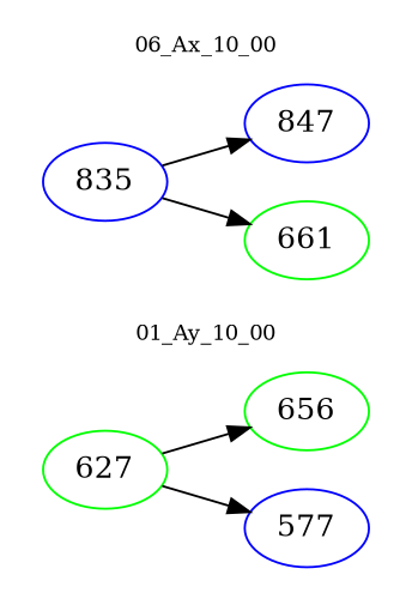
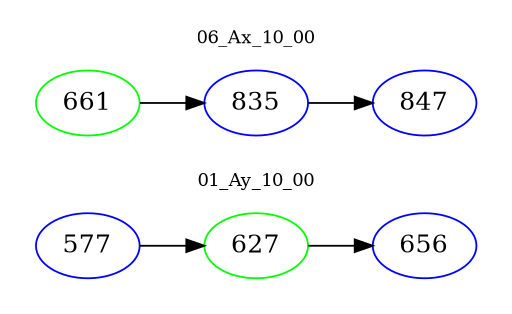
  digraph {
    rankdir=LR
    node [color=green]
    edge [color=black]
    n1 [label=627]
    n2 [color=blue label=577]
-   n3 [label=656]
+   n3 [color=blue label=656]
    n4 [color=blue label=835]
    n5 [label=661]
    n6 [color=blue label=847]
    subgraph cluster_1 {
      color=white
      fontsize=10
      label="01_Ay_10_00"
      n1
      n2
      n3
    }
    subgraph cluster_2 {
      color=white
      fontsize=10
      label="06_Ax_10_00"
      n4
      n5
      n6
    }
-   n1 -> n2
+   n2 -> n1
    n1 -> n3
-   n4 -> n5
+   n5 -> n4
    n4 -> n6
  }
